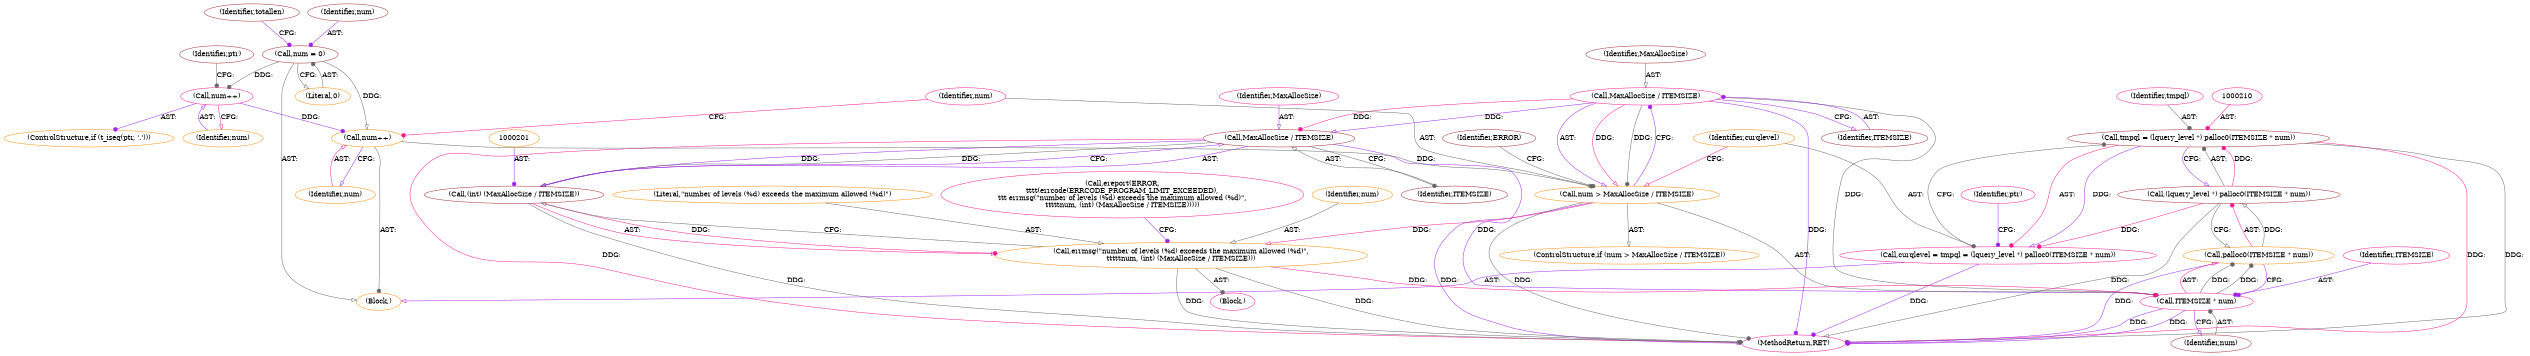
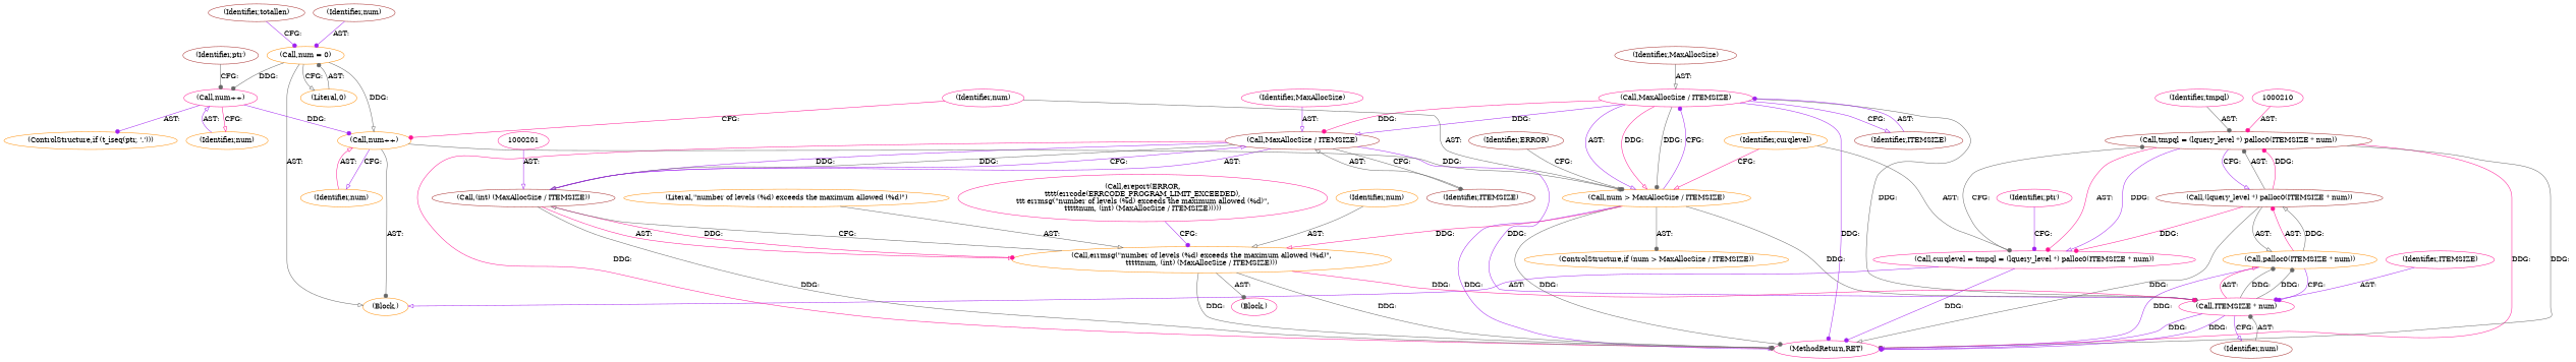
  digraph {
    node [color=darkorange]
    edge [arrowhead=dot color=gray40]
    n1 [color=brown label="(Call,tmpql = (lquery_level *) palloc0(ITEMSIZE * num))"]
    n2 [color=brown label="(Call,(lquery_level *) palloc0(ITEMSIZE * num))"]
    n3 [color=deeppink label="(Call,curqlevel = tmpql = (lquery_level *) palloc0(ITEMSIZE * num))"]
    n4 [color=deeppink label="(MethodReturn,RET)"]
    n5 [label="(Call,palloc0(ITEMSIZE * num))"]
    n6 [label="(Block,)"]
    n7 [color=deeppink label="(Call,ITEMSIZE * num)"]
    n8 [color=brown label="(Identifier,num)"]
    n9 [color=deeppink label="(Call,MaxAllocSize / ITEMSIZE)"]
    n10 [color=brown label="(Call,MaxAllocSize / ITEMSIZE)"]
    n11 [label="(Call,num > MaxAllocSize / ITEMSIZE)"]
    n12 [color=brown label="(Identifier,ITEMSIZE)"]
    n13 [color=brown label="(Call,(int) (MaxAllocSize / ITEMSIZE))"]
    n14 [color=brown label="(Identifier,ITEMSIZE)"]
    n15 [label="(Call,errmsg(\"number of levels (%d) exceeds the maximum allowed (%d)\",\n\t\t\t\t\tnum, (int) (MaxAllocSize / ITEMSIZE)))"]
    n16 [label="(ControlStructure,if (num > MaxAllocSize / ITEMSIZE))"]
    n17 [color=deeppink label="(Block,)"]
    n18 [label="(Call,num++)"]
    n19 [label="(Identifier,num)"]
-   n20 [color=brown label="(Call,num = 0)"]
+   n20 [label="(Call,num = 0)"]
    n21 [color=deeppink label="(Call,num++)"]
    n22 [label="(Literal,0)"]
    n23 [label="(Identifier,num)"]
    n24 [label="(ControlStructure,if (t_iseq(ptr, '.')))"]
    n25 [color=brown label="(Identifier,totallen)"]
    n26 [color=deeppink label="(Identifier,tmpql)"]
    n27 [label="(Identifier,curqlevel)"]
    n28 [color=deeppink label="(Identifier,ptr)"]
    n29 [color=brown label="(Identifier,MaxAllocSize)"]
    n30 [color=deeppink label="(Identifier,ITEMSIZE)"]
    n31 [color=deeppink label="(Identifier,MaxAllocSize)"]
    n32 [color=brown label="(Identifier,ERROR)"]
    n33 [color=brown label="(Identifier,ptr)"]
    n34 [label="(Literal,\"number of levels (%d) exceeds the maximum allowed (%d)\")"]
    n35 [color=deeppink label="(Call,ereport(ERROR,\n\t\t\t\t(errcode(ERRCODE_PROGRAM_LIMIT_EXCEEDED),\n\t\t\t errmsg(\"number of levels (%d) exceeds the maximum allowed (%d)\",\n\t\t\t\t\tnum, (int) (MaxAllocSize / ITEMSIZE)))))"]
    n36 [color=brown label="(Identifier,num)"]
    n37 [label="(Identifier,num)"]
    n38 [color=deeppink label="(Identifier,num)"]
    1000210 [color=deeppink]
-   1000201
+   1000201 [color=deeppink]
    n1 -> n2 [arrowhead=onormal color=purple label="CFG: "]
    n1 -> n3 [color=deeppink label="AST: "]
    n1 -> n3 [arrowhead=onormal color=purple label="DDG: "]
    n1 -> n4 [color=deeppink label="DDG: "]
    n1 -> n4 [label="DDG: "]
    n2 -> n1 [label="AST: "]
    n2 -> n1 [color=deeppink label="DDG: "]
    n2 -> n3 [color=deeppink label="DDG: "]
    n2 -> n4 [arrowhead=onormal label="DDG: "]
-   n2 -> n5 [arrowhead=onormal label="CFG: "]
+   n2 -> n5 [arrowhead=onormal label="AST: "]
    n3 -> n1 [label="CFG: "]
    n3 -> n4 [color=purple label="DDG: "]
    n3 -> n6 [arrowhead=onormal color=purple label="AST: "]
    n5 -> n2 [color=deeppink label="AST: "]
    n5 -> n2 [arrowhead=onormal label="DDG: "]
    n5 -> n4 [arrowhead=onormal color=purple label="DDG: "]
    n5 -> n7 [color=purple label="CFG: "]
    n7 -> n4 [color=purple label="DDG: "]
    n7 -> n4 [color=purple label="DDG: "]
    n7 -> n5 [arrowhead=onormal color=deeppink label="AST: "]
    n7 -> n5 [label="DDG: "]
    n7 -> n5 [label="DDG: "]
    n7 -> n8 [arrowhead=onormal color=purple label="CFG: "]
    n8 -> n7 [label="AST: "]
    n9 -> n4 [color=purple label="DDG: "]
    n9 -> n7 [label="DDG: "]
    n9 -> n10 [color=deeppink label="DDG: "]
    n9 -> n10 [arrowhead=onormal color=purple label="DDG: "]
    n9 -> n11 [arrowhead=onormal color=purple label="AST: "]
    n9 -> n11 [arrowhead=onormal color=deeppink label="DDG: "]
    n9 -> n11 [label="DDG: "]
    n9 -> n12 [arrowhead=onormal color=purple label="CFG: "]
    n10 -> n4 [color=deeppink label="DDG: "]
    n10 -> n7 [arrowhead=onormal color=purple label="DDG: "]
    n10 -> n13 [arrowhead=onormal color=purple label="AST: "]
    n10 -> n13 [arrowhead=onormal color=purple label="DDG: "]
    n10 -> n13 [arrowhead=onormal label="DDG: "]
    n10 -> n14 [label="CFG: "]
    n11 -> n4 [arrowhead=onormal color=purple label="DDG: "]
    n11 -> n4 [label="DDG: "]
-   n11 -> n7 [label="AST: "]
+   n11 -> n7 [label="DDG: "]
    n11 -> n9 [color=purple label="CFG: "]
    n11 -> n15 [arrowhead=onormal color=deeppink label="DDG: "]
-   n11 -> n16 [arrowhead=onormal label="AST: "]
+   n11 -> n16 [label="AST: "]
    n12 -> n9 [color=purple label="AST: "]
    n13 -> n4 [label="DDG: "]
    n13 -> n10 [arrowhead=onormal color=purple label="CFG: "]
    n13 -> n15 [arrowhead=onormal color=deeppink label="AST: "]
    n13 -> n15 [color=deeppink label="DDG: "]
    n14 -> n10 [arrowhead=onormal label="AST: "]
    n15 -> n4 [label="DDG: "]
    n15 -> n4 [arrowhead=onormal label="DDG: "]
    n15 -> n7 [color=deeppink label="DDG: "]
    n15 -> n13 [arrowhead=onormal label="CFG: "]
    n15 -> n17 [label="AST: "]
    n18 -> n6 [label="AST: "]
    n18 -> n11 [label="DDG: "]
    n18 -> n19 [arrowhead=onormal color=purple label="CFG: "]
    n19 -> n18 [arrowhead=onormal color=deeppink label="AST: "]
    n20 -> n6 [arrowhead=onormal label="AST: "]
    n20 -> n18 [arrowhead=onormal label="DDG: "]
    n20 -> n21 [label="DDG: "]
    n20 -> n22 [arrowhead=onormal label="CFG: "]
    n21 -> n18 [color=purple label="DDG: "]
    n21 -> n23 [arrowhead=onormal color=deeppink label="CFG: "]
    n21 -> n24 [color=purple label="AST: "]
    n22 -> n20 [label="AST: "]
    n23 -> n21 [arrowhead=onormal color=purple label="AST: "]
    n25 -> n20 [color=purple label="CFG: "]
    n26 -> n1 [label="AST: "]
    n27 -> n3 [label="AST: "]
    n27 -> n11 [arrowhead=onormal color=deeppink label="CFG: "]
    n28 -> n3 [color=purple label="CFG: "]
    n29 -> n9 [arrowhead=onormal label="AST: "]
    n30 -> n7 [color=purple label="AST: "]
    n31 -> n10 [arrowhead=onormal color=purple label="AST: "]
    n32 -> n11 [label="CFG: "]
    n33 -> n21 [label="CFG: "]
    n34 -> n15 [arrowhead=onormal label="AST: "]
    n35 -> n15 [color=purple label="CFG: "]
    n36 -> n20 [color=purple label="AST: "]
    n37 -> n15 [arrowhead=onormal label="AST: "]
    n38 -> n11 [arrowhead=onormal label="AST: "]
    n38 -> n18 [color=deeppink label="CFG: "]
    1000210 -> n1 [color=deeppink label="AST: "]
-   1000201 -> n13 [color=purple label="AST: "]
+   1000201 -> n13 [arrowhead=onormal color=purple label="AST: "]
  }
